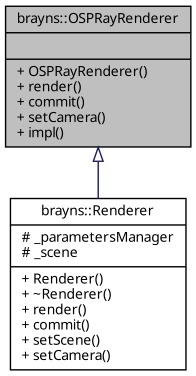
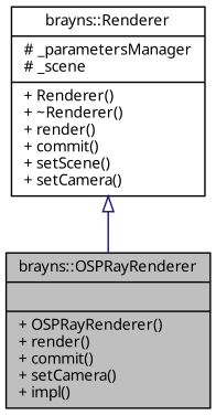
  digraph {
    node [color=black fontname=Sans fontsize=10 shape=record style=filled]
    n1 [fillcolor=grey75 fontcolor=black height=0.2 label="{brayns::OSPRayRenderer\n||+ OSPRayRenderer()\l+ render()\l+ commit()\l+ setCamera()\l+ impl()\l}" width=0.4]
    n2 [fillcolor=white height=0.2 label="{brayns::Renderer\n|# _parametersManager\l# _scene\l|+ Renderer()\l+ ~Renderer()\l+ render()\l+ commit()\l+ setScene()\l+ setCamera()\l}" width=0.4]
-   n1 -> n2 [arrowtail=onormal color=midnightblue dir=back fontname=Sans fontsize=10 labelfontname=Sans labelfontsize=10 style=solid]
+   n2 -> n1 [arrowtail=onormal color=midnightblue dir=back fontname=Sans fontsize=10 labelfontname=Sans labelfontsize=10 style=solid]
  }
